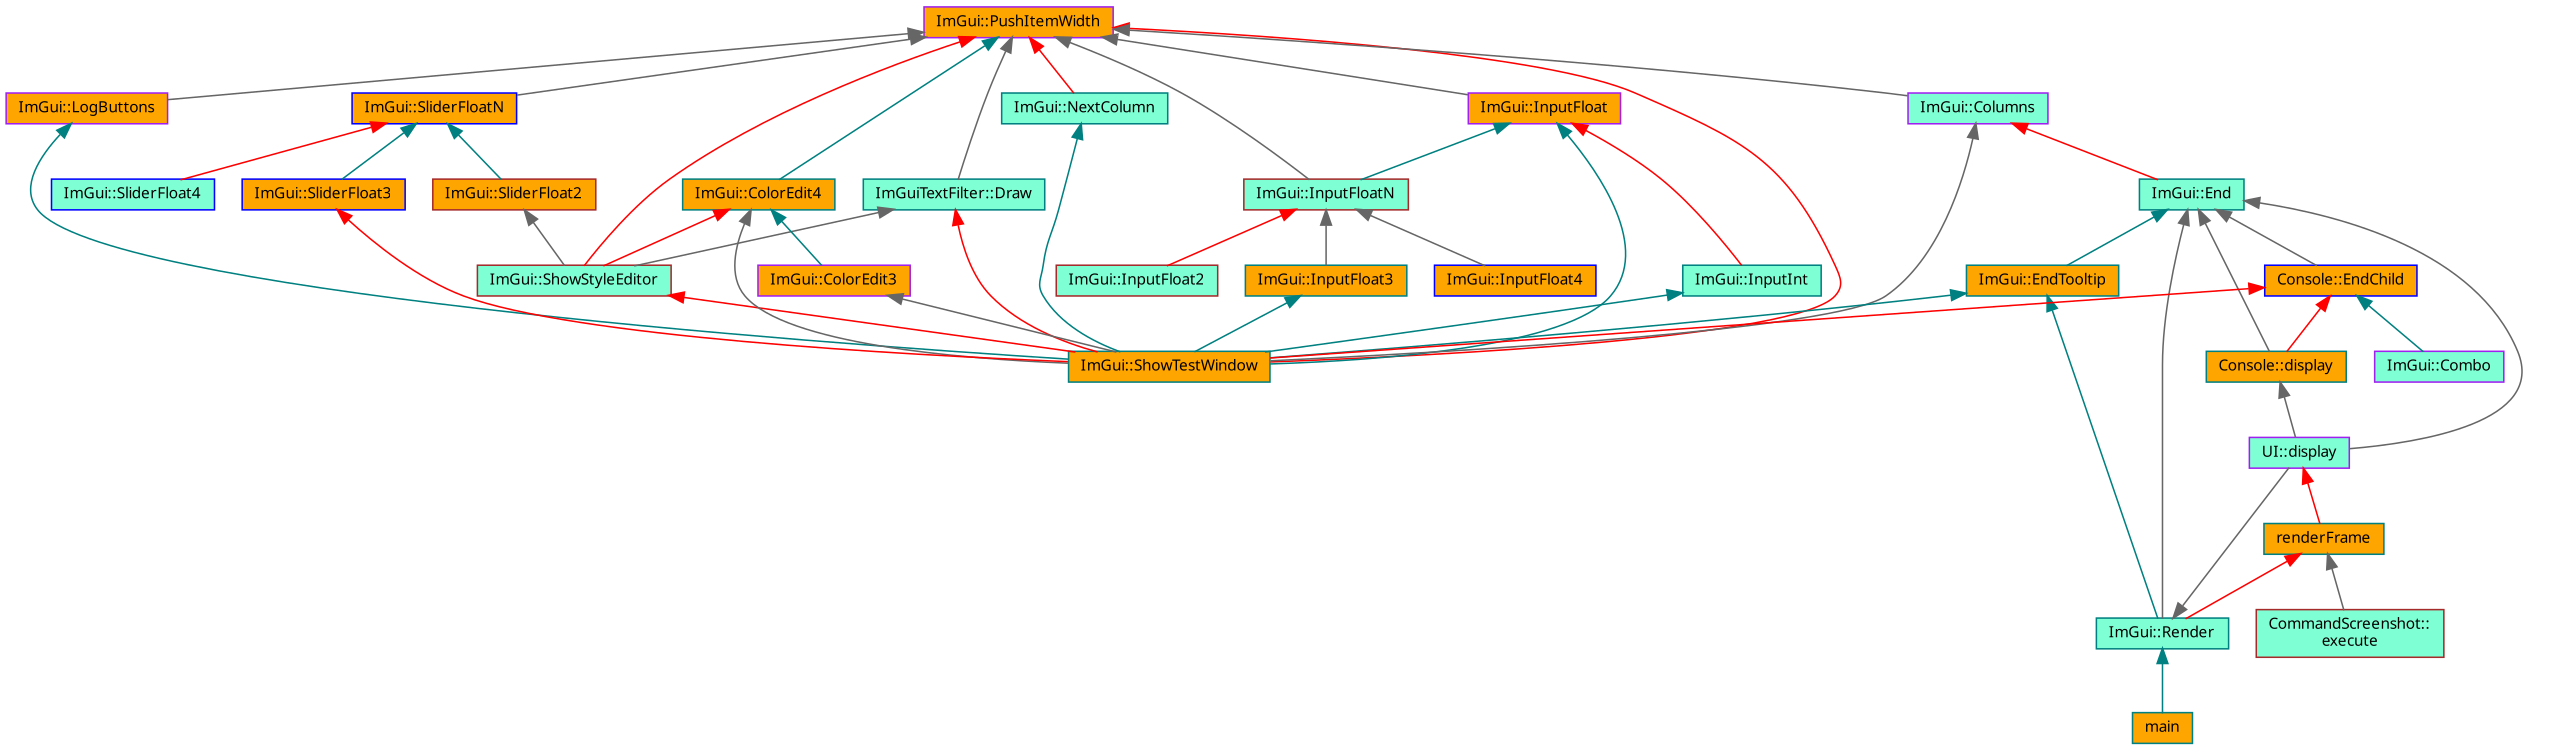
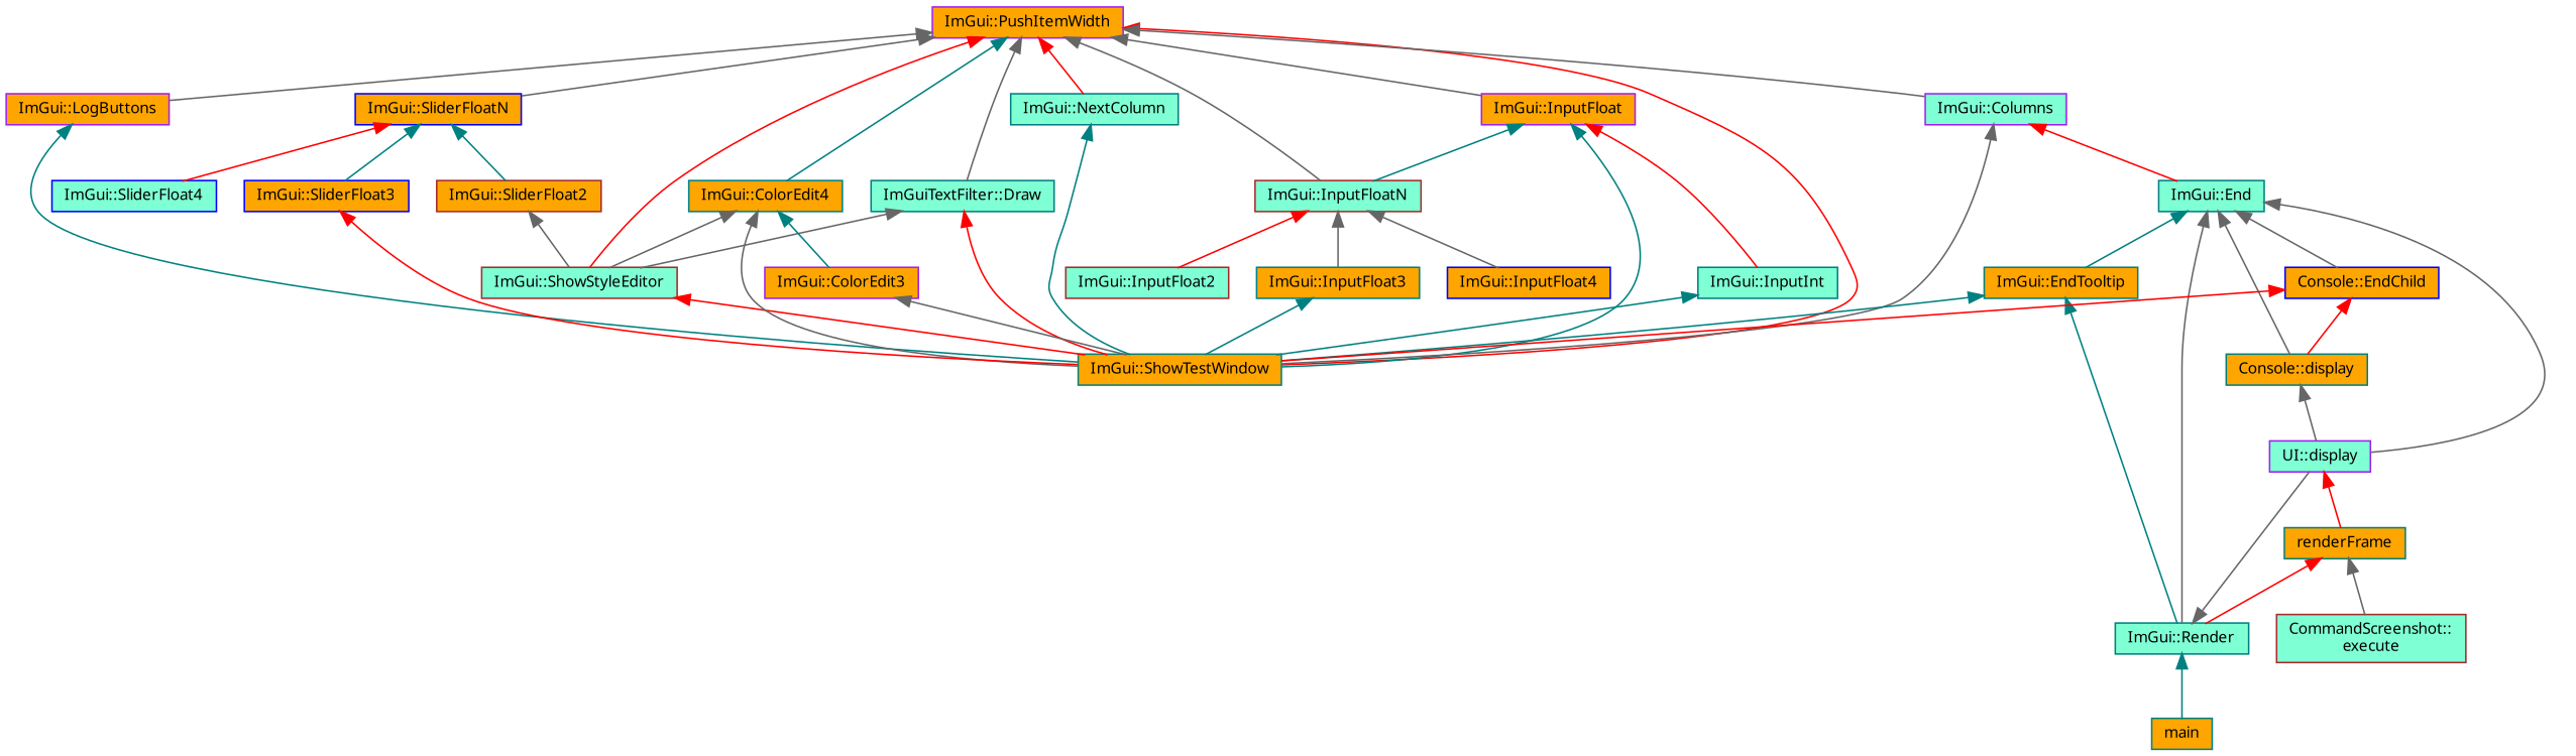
  digraph {
    fontname="Noto Sans"
    rankdir=TB
    node [color=teal fillcolor=orange fontname="Noto Sans" fontsize=10 shape=record style=filled]
    edge [color=gray40 dir=back fontname="Noto Sans" fontsize=10 labelfontname=Helvetica labelfontsize=10 style=solid]
    n1 [color=purple fontcolor=black height=0.2 label="ImGui::PushItemWidth" width=0.4]
    n2 [fillcolor=aquamarine height=0.2 label="ImGuiTextFilter::Draw" width=0.4]
    n3 [color=brown fillcolor=aquamarine height=0.2 label="ImGui::ShowStyleEditor" width=0.4]
    n4 [height=0.2 label="ImGui::ShowTestWindow" width=0.4]
    n5 [color=purple height=0.2 label="ImGui::LogButtons" width=0.4]
    n6 [color=blue height=0.2 label="ImGui::SliderFloatN" width=0.4]
    n7 [color=purple height=0.2 label="ImGui::InputFloat" width=0.4]
    n8 [color=brown fillcolor=aquamarine height=0.2 label="ImGui::InputFloatN" width=0.4]
    n9 [height=0.2 label="ImGui::ColorEdit4" width=0.4]
    n10 [fillcolor=aquamarine height=0.2 label="ImGui::NextColumn" width=0.4]
    n11 [color=purple fillcolor=aquamarine height=0.2 label="ImGui::Columns" width=0.4]
    n12 [color=brown height=0.2 label="ImGui::SliderFloat2" width=0.4]
    n13 [color=blue height=0.2 label="ImGui::SliderFloat3" width=0.4]
    n14 [color=blue fillcolor=aquamarine height=0.2 label="ImGui::SliderFloat4" width=0.4]
    n15 [fillcolor=aquamarine height=0.2 label="ImGui::InputInt" width=0.4]
    n16 [color=brown fillcolor=aquamarine height=0.2 label="ImGui::InputFloat2" width=0.4]
    n17 [height=0.2 label="ImGui::InputFloat3" width=0.4]
    n18 [color=blue height=0.2 label="ImGui::InputFloat4" width=0.4]
    n19 [color=purple height=0.2 label="ImGui::ColorEdit3" width=0.4]
    n20 [fillcolor=aquamarine height=0.2 label="ImGui::End" width=0.4]
    n21 [height=0.2 label="Console::display" width=0.4]
    n22 [color=purple fillcolor=aquamarine height=0.2 label="UI::display" width=0.4]
    n23 [fillcolor=aquamarine height=0.2 label="ImGui::Render" width=0.4]
    n24 [height=0.2 label="ImGui::EndTooltip" width=0.4]
    n25 [color=blue height=0.2 label="Console::EndChild" width=0.4]
    n26 [height=0.2 label=renderFrame width=0.4]
    n27 [height=0.2 label=main width=0.4]
-   n28 [color=purple fillcolor=aquamarine height=0.2 label="ImGui::Combo" width=0.4]
    n29 [color=brown fillcolor=aquamarine height=0.2 label="CommandScreenshot::\lexecute" width=0.4]
    n1 -> n2
    n1 -> n3 [color=red]
    n1 -> n4 [color=red]
    n1 -> n5
    n1 -> n6
    n1 -> n7
    n1 -> n8
    n1 -> n9 [color=teal]
    n1 -> n10 [color=red]
    n1 -> n11
    n2 -> n3
    n2 -> n4 [color=red]
    n3 -> n4 [color=red]
    n5 -> n4 [color=teal]
    n6 -> n12 [color=teal]
    n6 -> n13 [color=teal]
    n6 -> n14 [color=red]
    n7 -> n4 [color=teal]
    n7 -> n8 [color=teal]
    n7 -> n15 [color=red]
    n8 -> n16 [color=red]
    n8 -> n17
    n8 -> n18
-   n9 -> n3 [color=red]
+   n9 -> n3
    n9 -> n4
    n9 -> n19 [color=teal]
    n10 -> n4 [color=teal]
    n11 -> n4
    n11 -> n20 [color=red]
    n12 -> n3
    n13 -> n4 [color=red]
    n15 -> n4 [color=teal]
    n17 -> n4 [color=teal]
    n19 -> n4
    n20 -> n21
    n20 -> n22
    n20 -> n23
    n20 -> n24 [color=teal]
    n20 -> n25
    n21 -> n22
    n22 -> n26 [color=red]
    n23 -> n22
    n23 -> n27 [color=teal]
    n24 -> n4 [color=teal]
    n24 -> n23 [color=teal]
    n25 -> n4 [color=red]
    n25 -> n21 [color=red]
-   n25 -> n28 [color=teal]
    n26 -> n23 [color=red]
    n26 -> n29
  }
